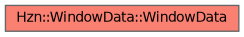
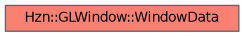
  digraph {
    rankdir=LR
-   n1 [color=grey40 fillcolor=salmon fontname=Helvetica fontsize=10 height=0.2 label="Hzn::WindowData::WindowData" shape=box style=filled width=0.4]
+   n1 [color=grey40 fillcolor=salmon fontname=Helvetica fontsize=10 height=0.2 label="Hzn::GLWindow::WindowData" shape=box style=filled width=0.4]
  }
